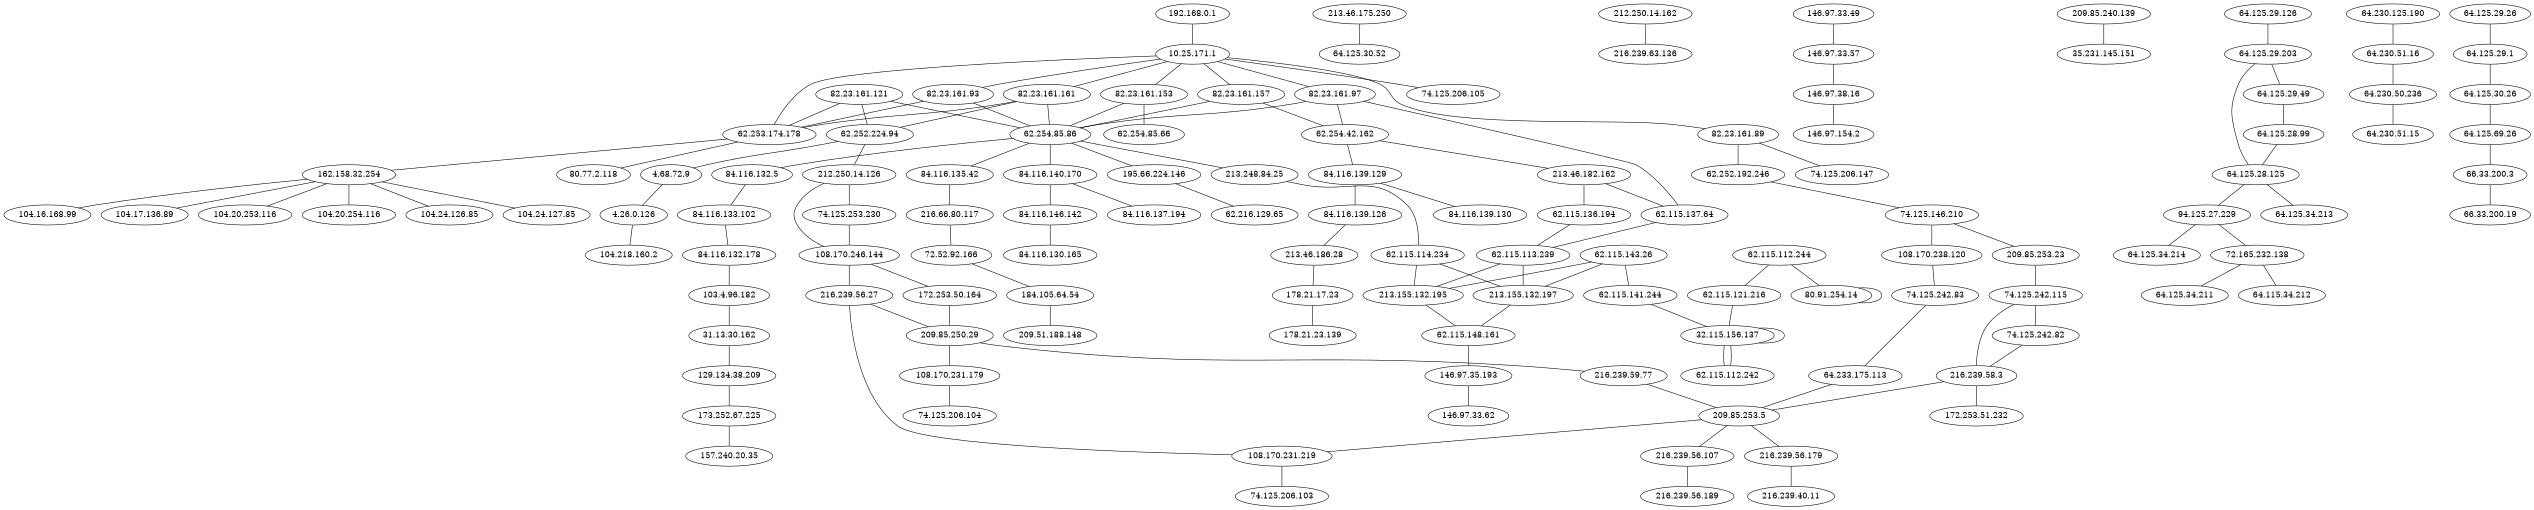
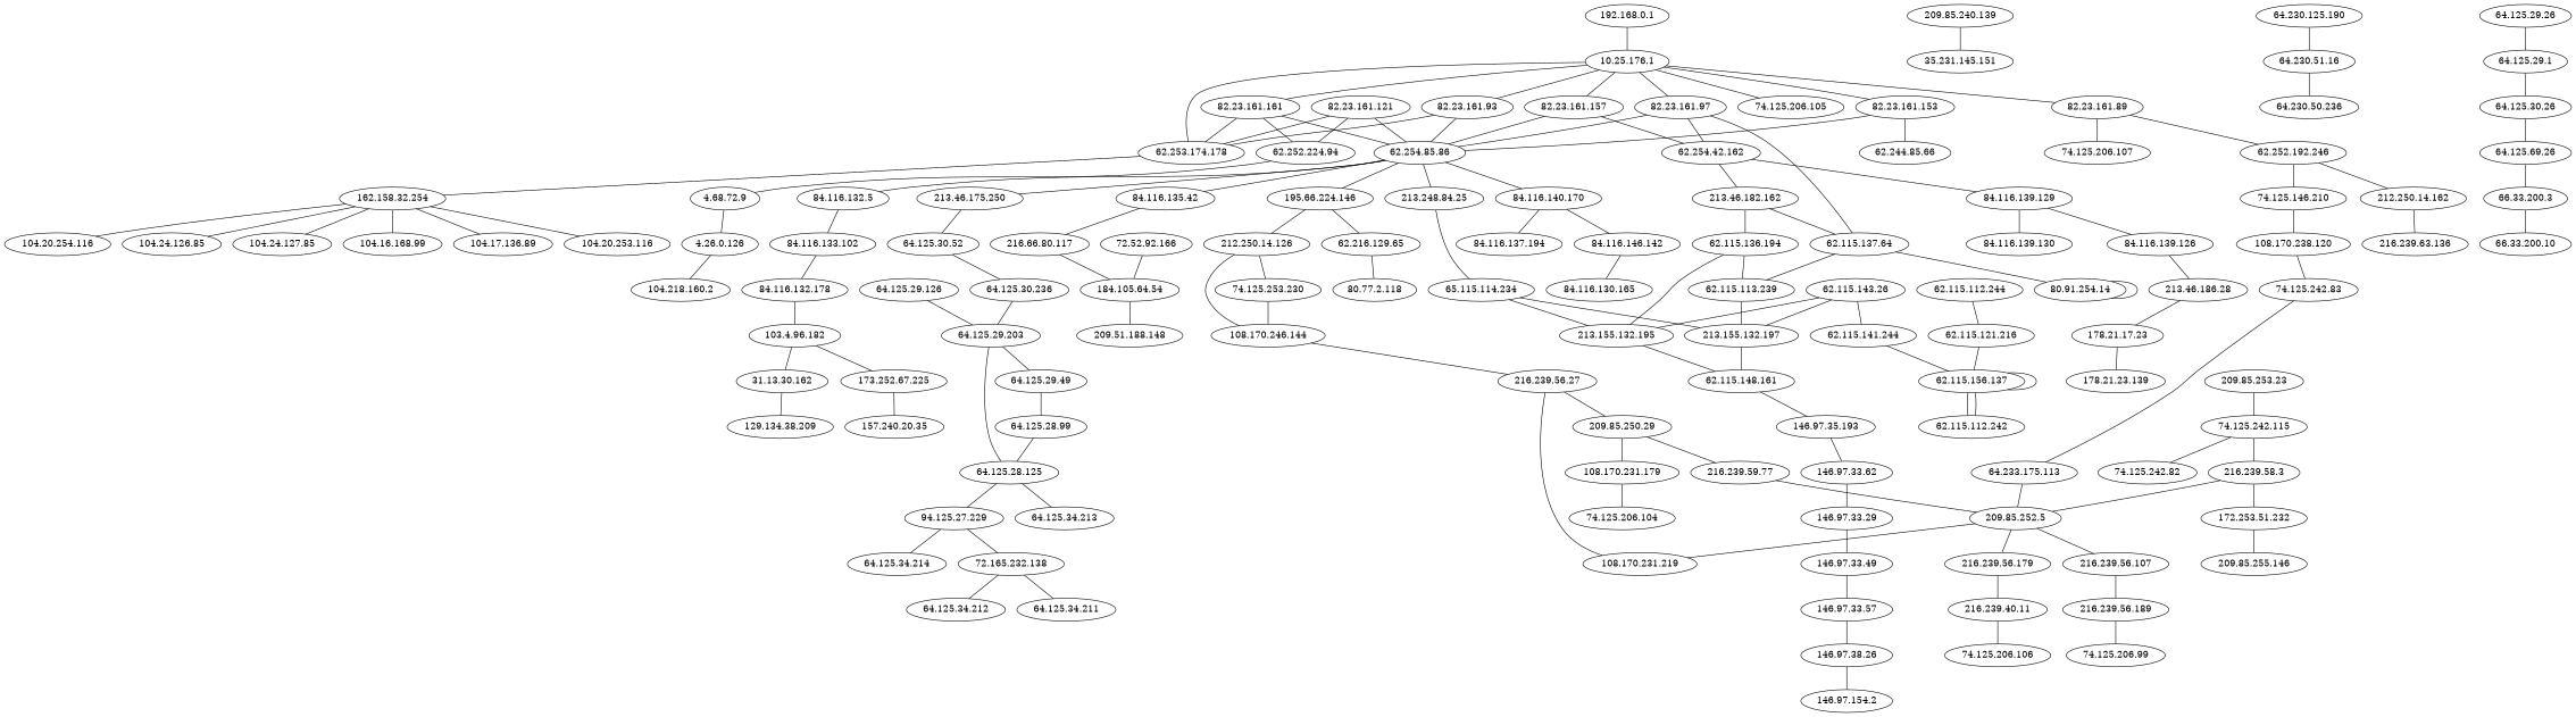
  graph {
-   "10.25.176.1" [label="10.25.171.1"]
+   "10.25.176.1"
    "62.253.174.178"
    "74.125.206.105"
    "82.23.161.153"
    "82.23.161.157"
    "82.23.161.161"
    "82.23.161.89"
    "82.23.161.93"
    "82.23.161.97"
    "162.158.32.254"
    "82.23.161.121"
    "62.252.224.94"
    "62.254.85.86"
-   "62.254.85.66"
+   "62.254.85.66" [label="62.244.85.66"]
    "62.254.42.162"
    "62.252.192.246"
-   "74.125.206.147"
+   "74.125.206.147" [label="74.125.206.107"]
    "62.115.137.64"
    "104.16.168.99"
    "104.17.136.89"
    "104.20.253.116"
    "104.20.254.116"
    "104.24.126.85"
    "104.24.127.85"
    "212.250.14.126"
    "4.68.72.9"
    "195.66.224.146"
    "213.248.84.25"
    "213.46.175.250"
    "84.116.132.5"
    "84.116.135.42"
    "84.116.140.170"
    "213.46.182.162"
    "84.116.139.129"
    "212.250.14.162"
    n36 [label="74.125.146.210"]
    "103.4.96.182"
    "31.13.30.162"
    "129.134.38.209"
    "173.252.67.225"
    "108.170.231.179"
    "74.125.206.104"
    "108.170.231.219"
-   "74.125.206.103"
    "108.170.238.120"
    "74.125.242.83"
    "64.233.175.113"
-   "209.85.252.5" [label="209.85.253.5"]
+   "209.85.252.5"
    "108.170.246.144"
-   "172.253.50.164"
    "216.239.56.27"
    "209.85.250.29"
    "216.239.59.77"
    "157.240.20.35"
+   "146.97.33.29"
    "146.97.33.49"
    "146.97.33.57"
-   "146.97.38.26" [label="146.97.38.16"]
+   "146.97.38.26"
    "146.97.154.2"
    "146.97.33.62"
    "146.97.35.193"
    "172.253.51.232"
+   "209.85.255.146"
    "209.85.240.139"
    "35.231.145.151"
    "178.21.17.23"
    "178.21.23.139"
    "184.105.64.54"
    "209.51.188.148"
    "192.168.0.1"
    "62.216.129.65"
    "80.77.2.118"
    "216.239.56.107"
    "216.239.56.179"
    "216.239.56.189"
    "216.239.40.11"
+   "74.125.206.99"
+   "74.125.206.106"
    n79 [label="209.85.253.23"]
    "74.125.242.115"
    "216.239.58.3"
    "74.125.242.82"
    "74.125.253.230"
    "216.239.63.136"
    "213.155.132.195"
    "62.115.148.161"
    "213.155.132.197"
-   "62.115.114.234"
+   "62.115.114.234" [label="65.115.114.234"]
    "62.115.143.26"
    "62.115.141.244"
    "62.115.112.244"
    "62.115.121.216"
    "80.91.254.14"
-   "62.115.156.137" [label="32.115.156.137"]
+   "62.115.156.137"
    "64.125.30.52"
+   "64.125.30.236"
    "64.125.29.203"
    "62.115.136.194"
    "62.115.113.239"
    "213.46.186.28"
    "64.230.125.190"
    "64.230.51.16"
    "64.230.50.236"
    "216.66.80.117"
    "72.52.92.166"
    "4.26.0.126"
    "104.218.160.2"
    "62.115.112.242"
    "84.116.139.126"
    "84.116.139.130"
    "84.116.133.102"
    "84.116.137.194"
    "84.116.146.142"
    "84.116.132.178"
    "84.116.130.165"
    n116 [label="94.125.27.229"]
    "64.125.34.214"
    "72.165.232.138"
    "64.125.34.211"
-   "64.125.34.212" [label="64.115.34.212"]
+   "64.125.34.212"
    "64.125.28.125"
    "64.125.34.213"
    "64.125.28.99"
    "64.125.29.126"
    "64.125.29.49"
    "64.125.29.1"
    "64.125.30.26"
    "64.125.69.26"
    "66.33.200.3"
    "64.125.29.26"
-   "66.33.200.10" [label="66.33.200.19"]
-   "64.230.51.15"
+   "66.33.200.10"
    "10.25.176.1" -- "62.253.174.178"
    "10.25.176.1" -- "74.125.206.105"
    "10.25.176.1" -- "82.23.161.153"
    "10.25.176.1" -- "82.23.161.157"
    "10.25.176.1" -- "82.23.161.161"
    "10.25.176.1" -- "82.23.161.89"
    "10.25.176.1" -- "82.23.161.93"
    "10.25.176.1" -- "82.23.161.97"
    "62.253.174.178" -- "162.158.32.254"
    "82.23.161.153" -- "62.254.85.86"
    "82.23.161.153" -- "62.254.85.66"
    "82.23.161.157" -- "62.254.85.86"
    "82.23.161.157" -- "62.254.42.162"
    "82.23.161.161" -- "62.253.174.178"
    "82.23.161.161" -- "62.252.224.94"
    "82.23.161.161" -- "62.254.85.86"
    "82.23.161.89" -- "62.252.192.246"
    "82.23.161.89" -- "74.125.206.147"
    "82.23.161.93" -- "62.253.174.178"
    "82.23.161.93" -- "62.254.85.86"
    "82.23.161.97" -- "62.254.85.86"
    "82.23.161.97" -- "62.254.42.162"
    "82.23.161.97" -- "62.115.137.64"
    "162.158.32.254" -- "104.16.168.99"
    "162.158.32.254" -- "104.17.136.89"
    "162.158.32.254" -- "104.20.253.116"
    "162.158.32.254" -- "104.20.254.116"
    "162.158.32.254" -- "104.24.126.85"
    "162.158.32.254" -- "104.24.127.85"
    "82.23.161.121" -- "62.253.174.178"
    "82.23.161.121" -- "62.252.224.94"
    "82.23.161.121" -- "62.254.85.86"
-   "62.252.224.94" -- "212.250.14.126"
+   "195.66.224.146" -- "212.250.14.126"
    "62.252.224.94" -- "4.68.72.9"
    "62.254.85.86" -- "195.66.224.146"
    "62.254.85.86" -- "213.248.84.25"
+   "62.254.85.86" -- "213.46.175.250"
    "62.254.85.86" -- "84.116.132.5"
    "62.254.85.86" -- "84.116.135.42"
    "62.254.85.86" -- "84.116.140.170"
    "62.254.42.162" -- "213.46.182.162"
    "62.254.42.162" -- "84.116.139.129"
+   "62.252.192.246" -- "212.250.14.162"
    "62.252.192.246" -- n36
    "62.115.137.64" -- "62.115.113.239"
    "212.250.14.126" -- "108.170.246.144"
    "212.250.14.126" -- "74.125.253.230"
    "4.68.72.9" -- "4.26.0.126"
    "195.66.224.146" -- "62.216.129.65"
    "213.248.84.25" -- "62.115.114.234"
    "213.46.175.250" -- "64.125.30.52"
    "84.116.132.5" -- "84.116.133.102"
    "84.116.135.42" -- "216.66.80.117"
    "84.116.140.170" -- "84.116.137.194"
    "84.116.140.170" -- "84.116.146.142"
    "213.46.182.162" -- "62.115.137.64"
    "213.46.182.162" -- "62.115.136.194"
    "84.116.139.129" -- "84.116.139.126"
    "84.116.139.129" -- "84.116.139.130"
    "212.250.14.162" -- "216.239.63.136"
    n36 -- "108.170.238.120"
-   n36 -- n79
    "103.4.96.182" -- "31.13.30.162"
    "31.13.30.162" -- "129.134.38.209"
-   "129.134.38.209" -- "173.252.67.225"
+   "103.4.96.182" -- "173.252.67.225"
    "173.252.67.225" -- "157.240.20.35"
    "108.170.231.179" -- "74.125.206.104"
-   "108.170.231.219" -- "74.125.206.103"
    "108.170.238.120" -- "74.125.242.83"
    "74.125.242.83" -- "64.233.175.113"
    "64.233.175.113" -- "209.85.252.5"
    "209.85.252.5" -- "108.170.231.219"
    "209.85.252.5" -- "216.239.56.107"
    "209.85.252.5" -- "216.239.56.179"
-   "108.170.246.144" -- "172.253.50.164"
    "108.170.246.144" -- "216.239.56.27"
-   "172.253.50.164" -- "209.85.250.29"
    "216.239.56.27" -- "108.170.231.219"
    "216.239.56.27" -- "209.85.250.29"
    "209.85.250.29" -- "108.170.231.179"
    "209.85.250.29" -- "216.239.59.77"
    "216.239.59.77" -- "209.85.252.5"
+   "146.97.33.29" -- "146.97.33.49"
    "146.97.33.49" -- "146.97.33.57"
    "146.97.33.57" -- "146.97.38.26"
    "146.97.38.26" -- "146.97.154.2"
+   "146.97.33.62" -- "146.97.33.29"
    "146.97.35.193" -- "146.97.33.62"
+   "172.253.51.232" -- "209.85.255.146"
    "209.85.240.139" -- "35.231.145.151"
    "178.21.17.23" -- "178.21.23.139"
    "184.105.64.54" -- "209.51.188.148"
    "192.168.0.1" -- "10.25.176.1"
-   "62.253.174.178" -- "80.77.2.118"
+   "62.216.129.65" -- "80.77.2.118"
    "216.239.56.107" -- "216.239.56.189"
    "216.239.56.179" -- "216.239.40.11"
+   "216.239.56.189" -- "74.125.206.99"
+   "216.239.40.11" -- "74.125.206.106"
    n79 -- "74.125.242.115"
    "74.125.242.115" -- "216.239.58.3"
    "74.125.242.115" -- "74.125.242.82"
    "216.239.58.3" -- "209.85.252.5"
    "216.239.58.3" -- "172.253.51.232"
-   "74.125.242.82" -- "216.239.58.3"
    "74.125.253.230" -- "108.170.246.144"
    "213.155.132.195" -- "62.115.148.161"
    "62.115.148.161" -- "146.97.35.193"
    "213.155.132.197" -- "62.115.148.161"
    "62.115.114.234" -- "213.155.132.195"
    "62.115.114.234" -- "213.155.132.197"
    "62.115.143.26" -- "213.155.132.195"
    "62.115.143.26" -- "213.155.132.197"
    "62.115.143.26" -- "62.115.141.244"
    "62.115.141.244" -- "62.115.156.137"
    "62.115.112.244" -- "62.115.121.216"
-   "62.115.112.244" -- "80.91.254.14"
+   "62.115.137.64" -- "80.91.254.14"
    "62.115.121.216" -- "62.115.156.137"
    "80.91.254.14" -- "80.91.254.14"
    "62.115.156.137" -- "62.115.156.137"
    "62.115.156.137" -- "62.115.112.242"
+   "64.125.30.52" -- "64.125.30.236"
+   "64.125.30.236" -- "64.125.29.203"
    "64.125.29.203" -- "64.125.28.125"
    "64.125.29.203" -- "64.125.29.49"
    "62.115.136.194" -- "62.115.113.239"
-   "62.115.113.239" -- "213.155.132.195"
+   "62.115.136.194" -- "213.155.132.195"
    "62.115.113.239" -- "213.155.132.197"
    "213.46.186.28" -- "178.21.17.23"
    "64.230.125.190" -- "64.230.51.16"
    "64.230.51.16" -- "64.230.50.236"
-   "64.230.50.236" -- "64.230.51.15"
-   "216.66.80.117" -- "72.52.92.166"
+   "216.66.80.117" -- "184.105.64.54"
    "72.52.92.166" -- "184.105.64.54"
    "4.26.0.126" -- "104.218.160.2"
    "62.115.112.242" -- "62.115.156.137"
    "84.116.139.126" -- "213.46.186.28"
    "84.116.133.102" -- "84.116.132.178"
    "84.116.146.142" -- "84.116.130.165"
    "84.116.132.178" -- "103.4.96.182"
    n116 -- "64.125.34.214"
    n116 -- "72.165.232.138"
    "72.165.232.138" -- "64.125.34.211"
    "72.165.232.138" -- "64.125.34.212"
    "64.125.28.125" -- n116
    "64.125.28.125" -- "64.125.34.213"
    "64.125.28.99" -- "64.125.28.125"
    "64.125.29.126" -- "64.125.29.203"
    "64.125.29.49" -- "64.125.28.99"
    "64.125.29.1" -- "64.125.30.26"
    "64.125.30.26" -- "64.125.69.26"
    "64.125.69.26" -- "66.33.200.3"
    "66.33.200.3" -- "66.33.200.10"
    "64.125.29.26" -- "64.125.29.1"
  }
